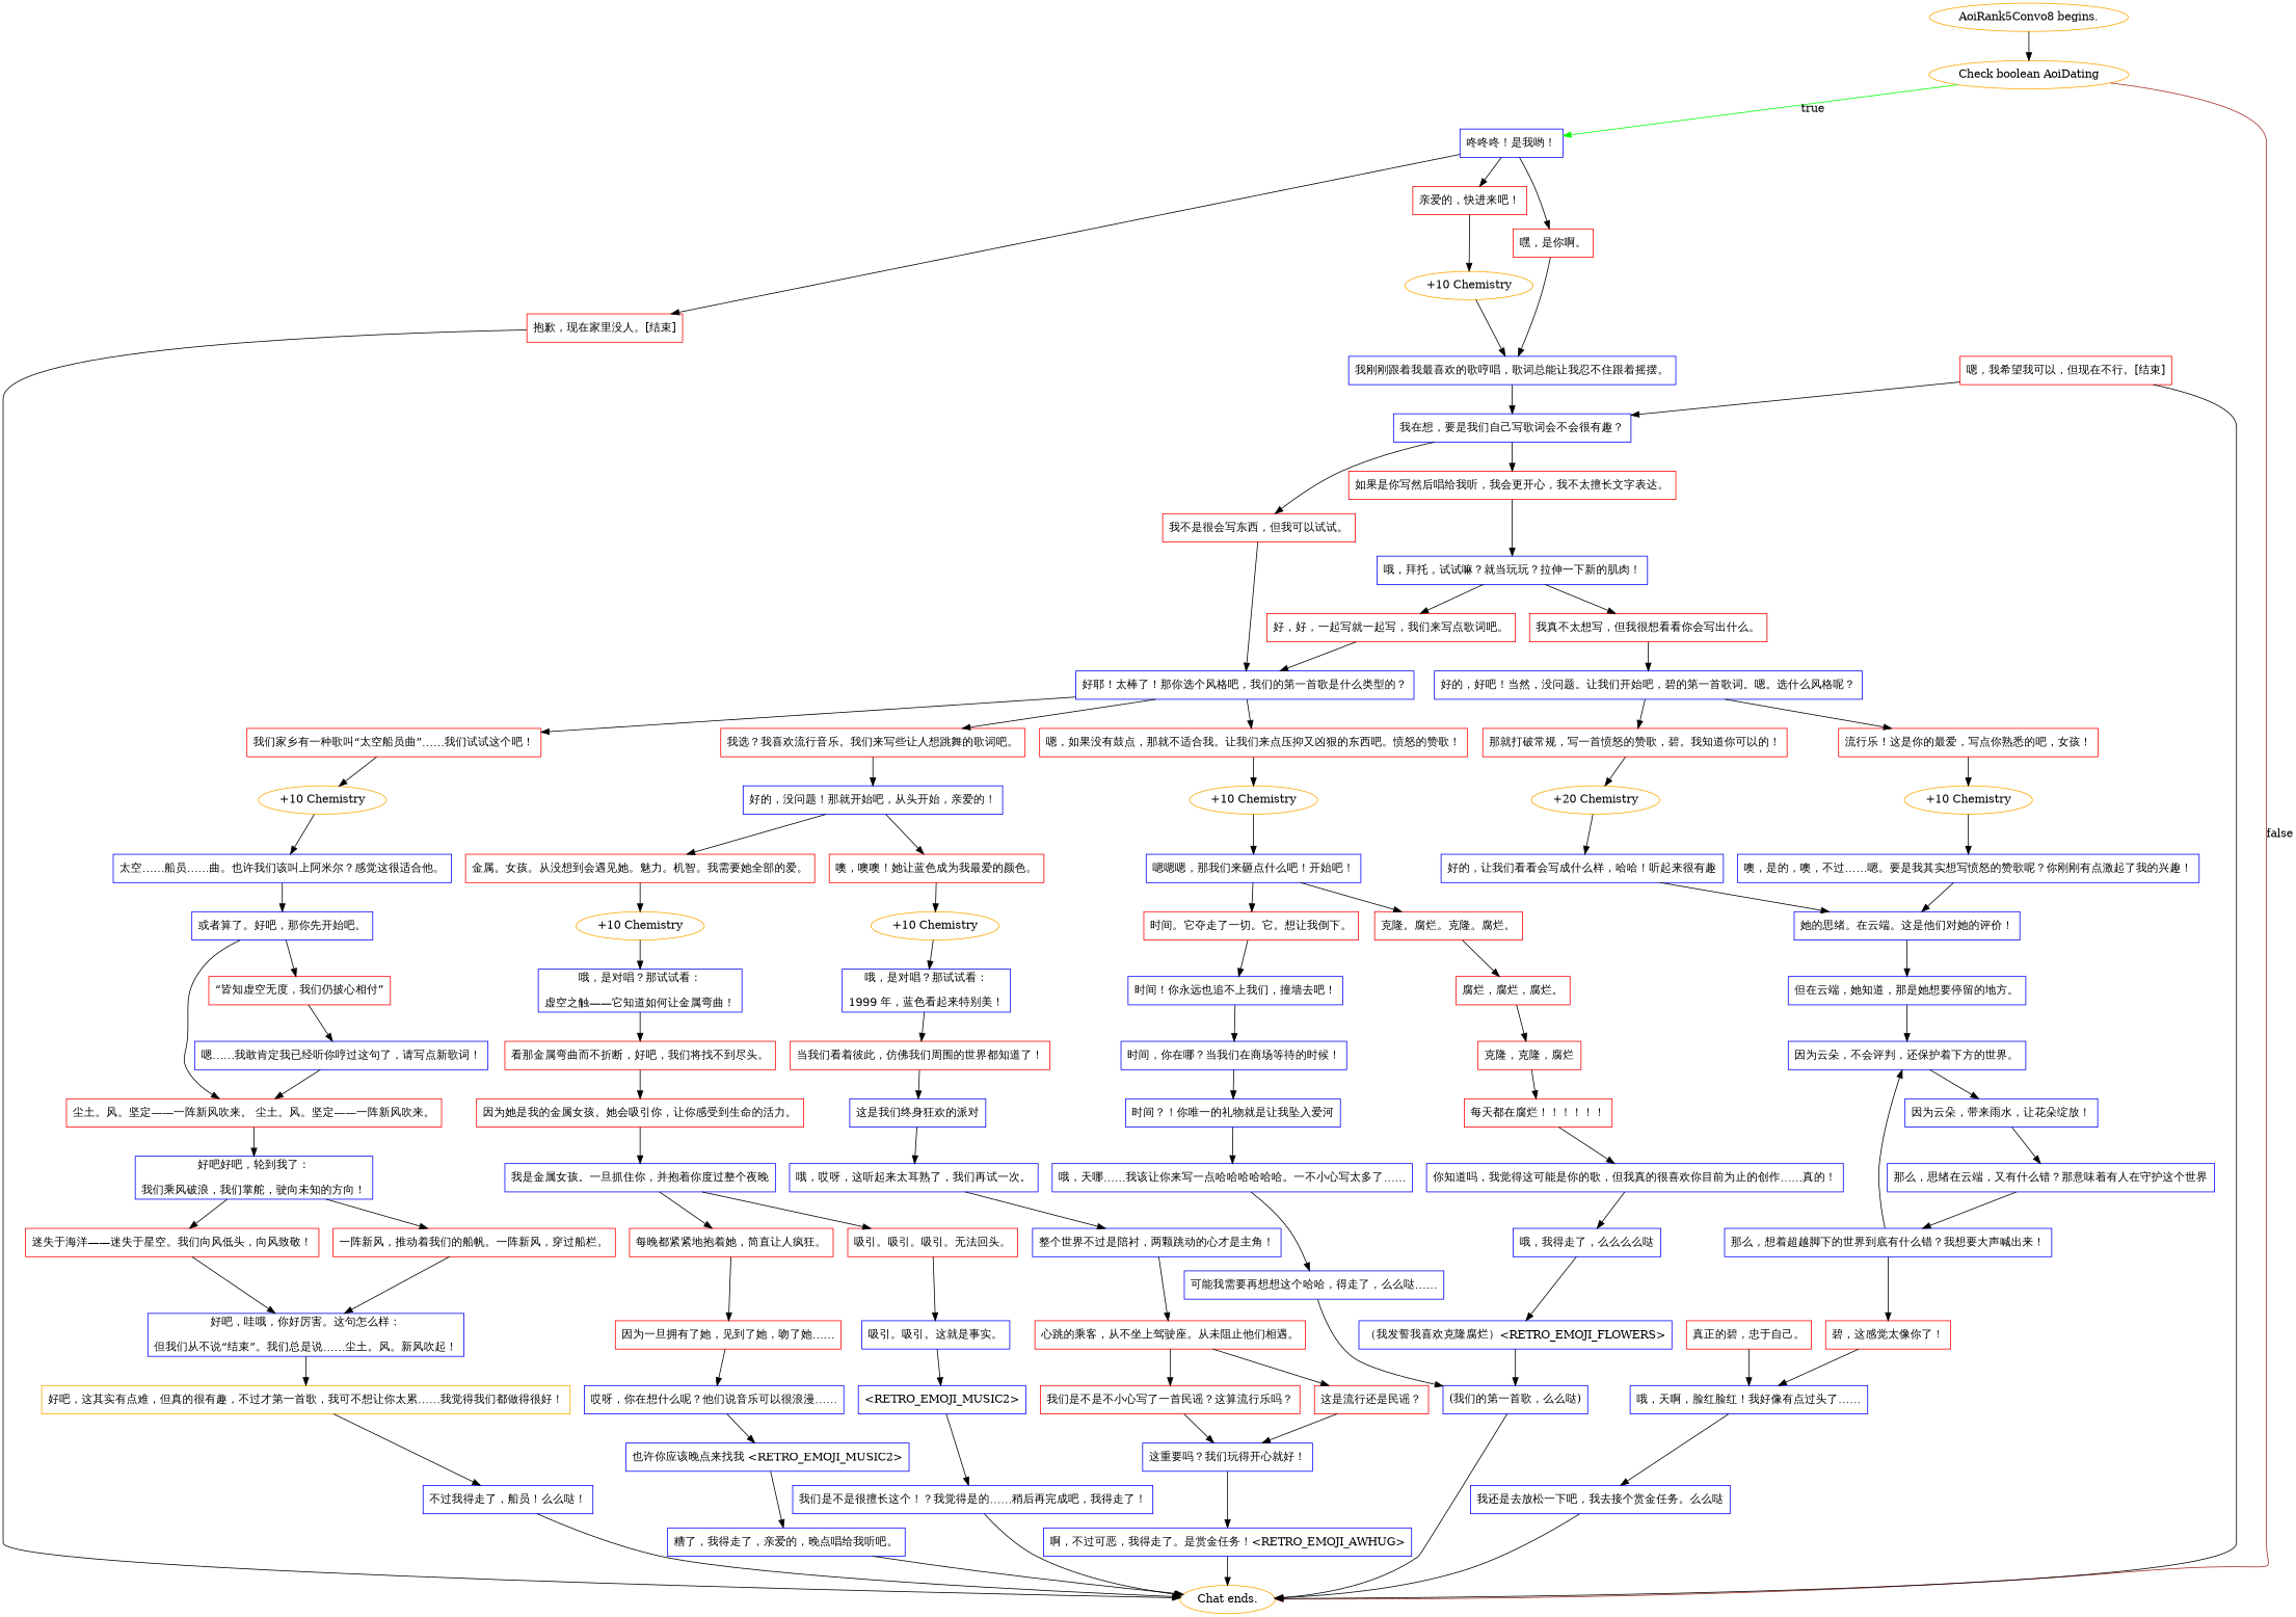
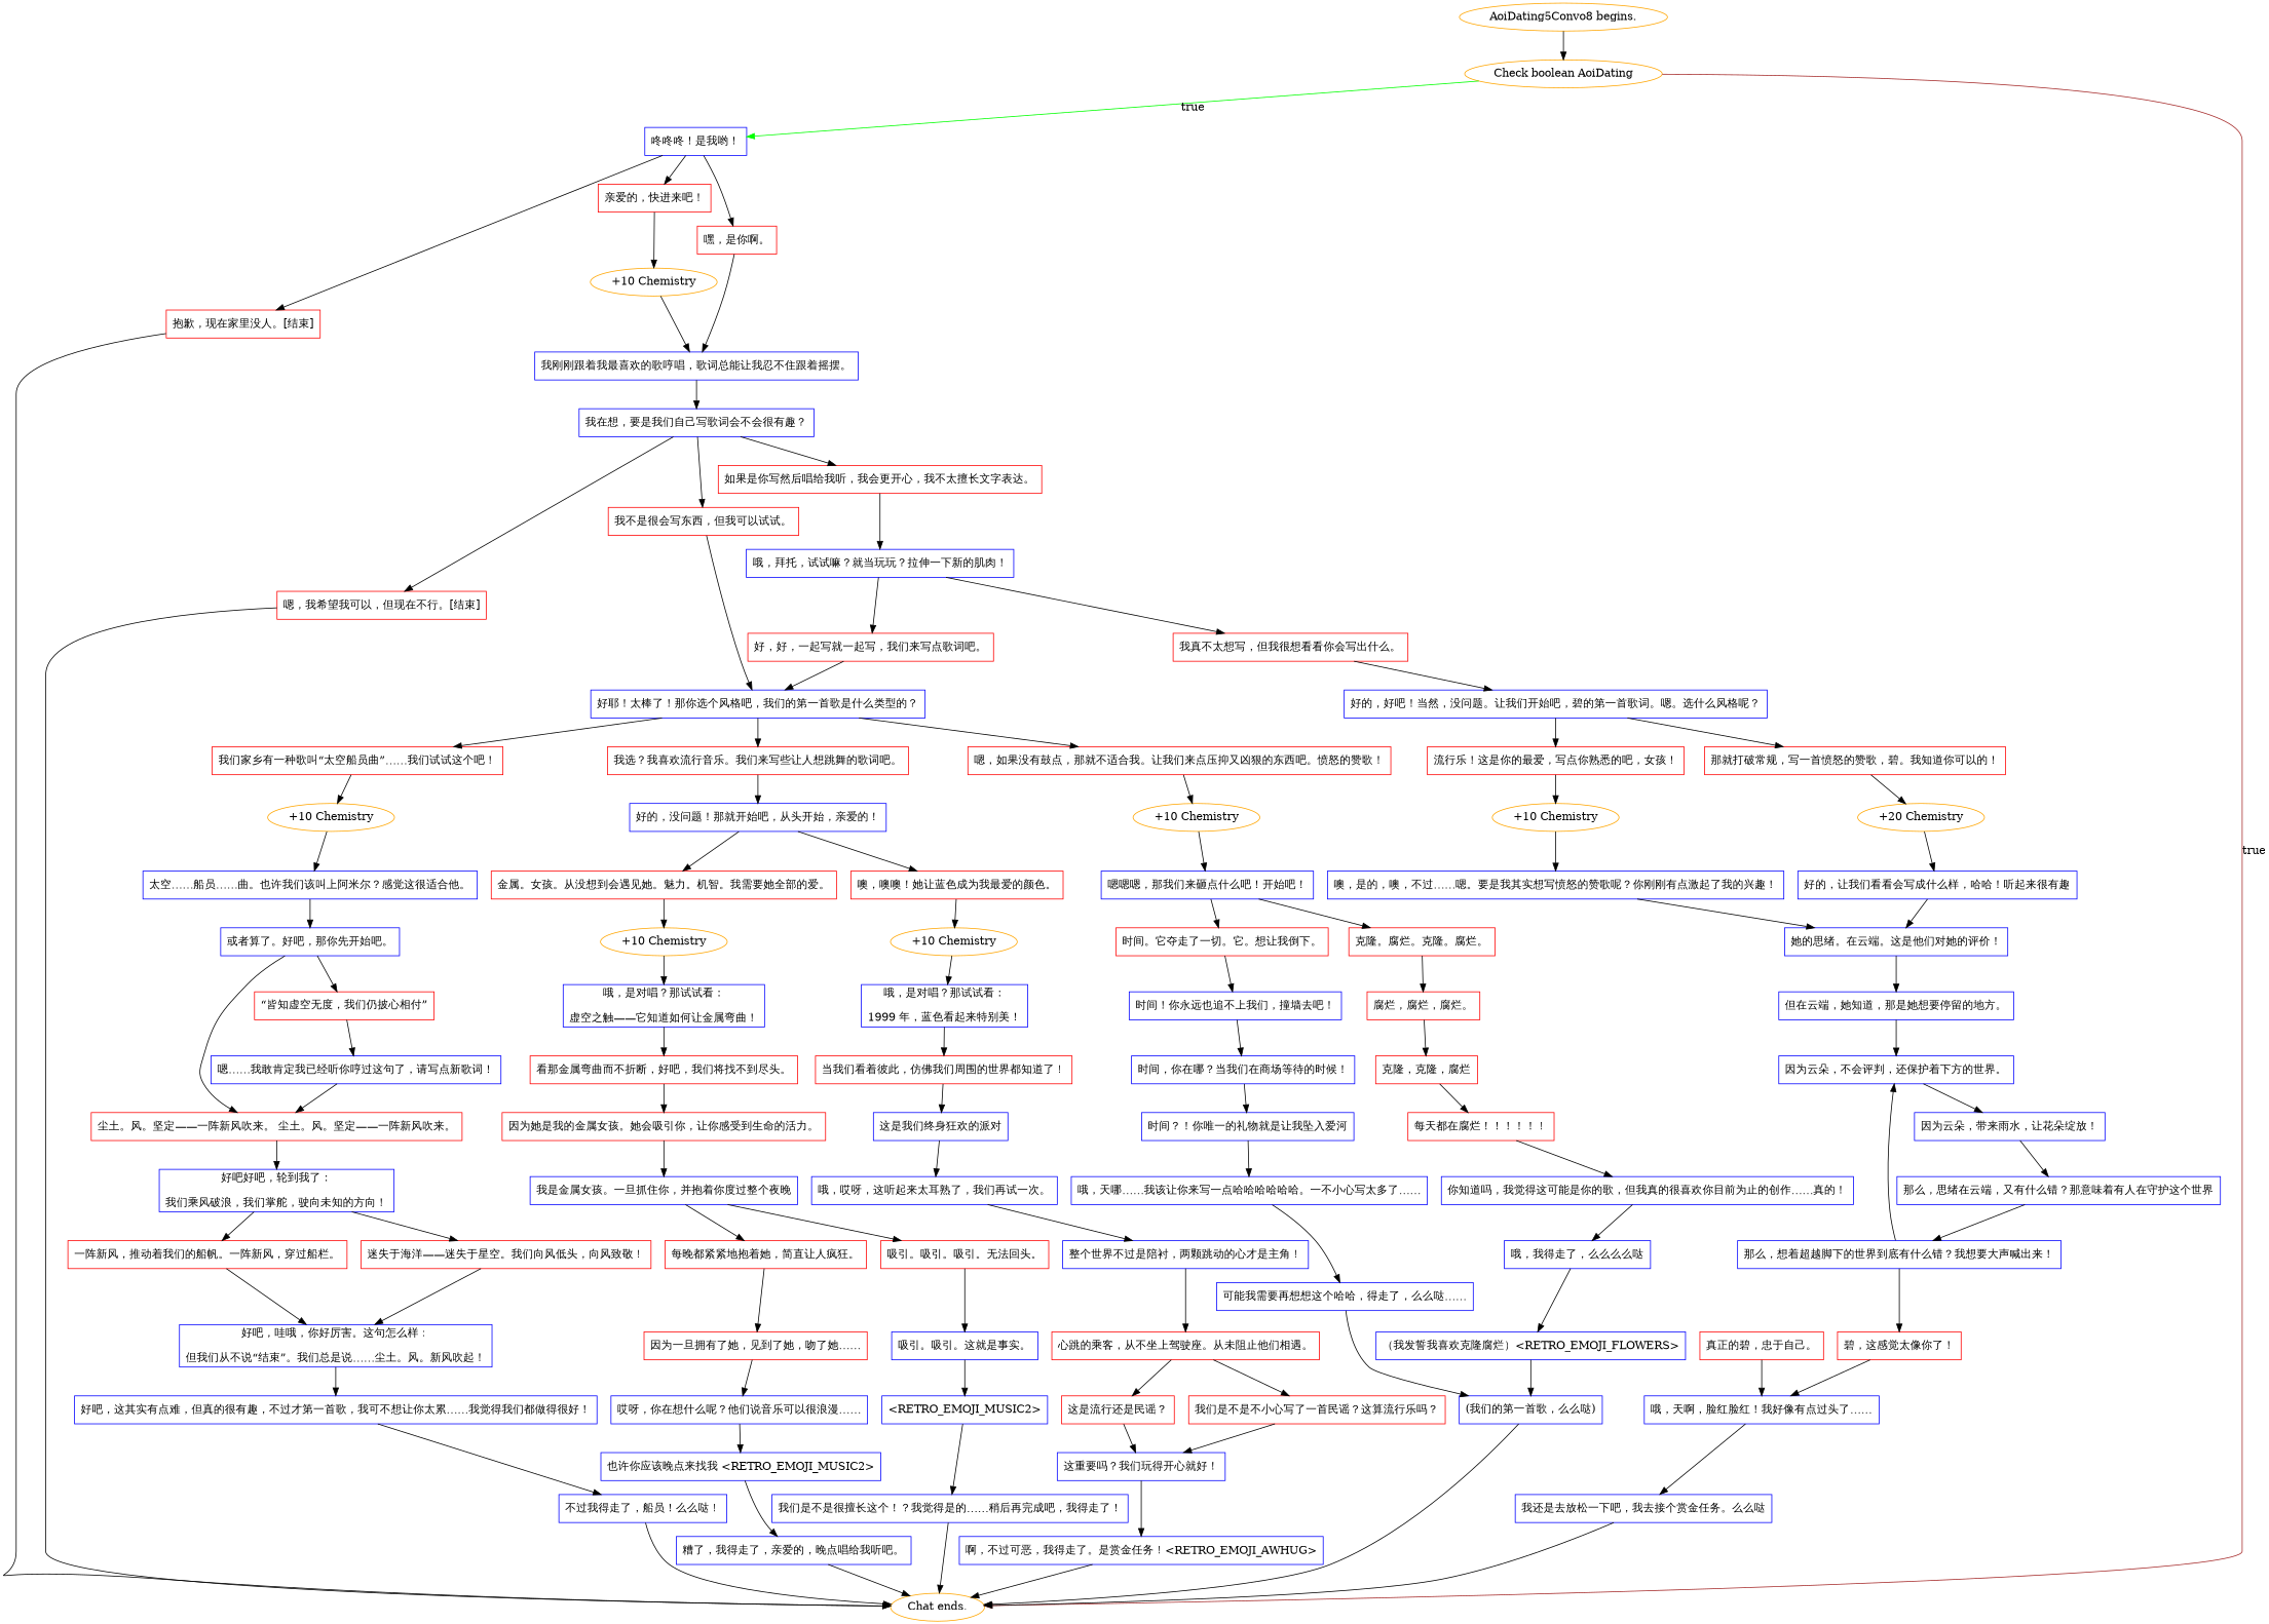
  digraph {
    node [color=blue shape=box]
-   "AoiRank5Convo8 begins." [color=orange shape=""]
+   "AoiRank5Convo8 begins." [color=orange label="AoiDating5Convo8 begins." shape=""]
    n2 [color=orange label="Check boolean AoiDating" shape=""]
    n3 [label="咚咚咚！是我哟！"]
    "Chat ends." [color=orange shape=""]
    n5 [color=red label="嘿，是你啊。"]
    n6 [color=red label="亲爱的，快进来吧！"]
    n7 [color=red label="抱歉，现在家里没人。[结束]"]
    n8 [label="我刚刚跟着我最喜欢的歌哼唱，歌词总能让我忍不住跟着摇摆。"]
    n9 [color=orange label="+10 Chemistry" shape=""]
    n10 [label="我在想，要是我们自己写歌词会不会很有趣？"]
    n11 [color=red label="我不是很会写东西，但我可以试试。"]
    n12 [color=red label="如果是你写然后唱给我听，我会更开心，我不太擅长文字表达。"]
    n13 [color=red label="嗯，我希望我可以，但现在不行。[结束]"]
    n14 [label="好耶！太棒了！那你选个风格吧，我们的第一首歌是什么类型的？"]
    n15 [label="哦，拜托，试试嘛？就当玩玩？拉伸一下新的肌肉！"]
    n16 [color=red label="我选？我喜欢流行音乐。我们来写些让人想跳舞的歌词吧。\n"]
    n17 [color=red label="嗯，如果没有鼓点，那就不适合我。让我们来点压抑又凶狠的东西吧。愤怒的赞歌！"]
    n18 [color=red label="我们家乡有一种歌叫“太空船员曲”……我们试试这个吧！"]
    n19 [color=red label="好，好，一起写就一起写，我们来写点歌词吧。"]
    n20 [color=red label="我真不太想写，但我很想看看你会写出什么。"]
    n21 [label="好的，没问题！那就开始吧，从头开始，亲爱的！"]
    n22 [color=orange label="+10 Chemistry" shape=""]
    n23 [color=orange label="+10 Chemistry" shape=""]
    n24 [label="好的，好吧！当然，没问题。让我们开始吧，碧的第一首歌词。嗯。选什么风格呢？"]
    n25 [color=red label="噢，噢噢！她让蓝色成为我最爱的颜色。"]
    n26 [color=red label="金属。女孩。从没想到会遇见她。魅力。机智。我需要她全部的爱。"]
    n27 [label="嗯嗯嗯，那我们来砸点什么吧！开始吧！"]
    n28 [label="太空……船员……曲。也许我们该叫上阿米尔？感觉这很适合他。"]
    n29 [color=red label="流行乐！这是你的最爱，写点你熟悉的吧，女孩！"]
    n30 [color=red label="那就打破常规，写一首愤怒的赞歌，碧。我知道你可以的！"]
    n31 [color=orange label="+10 Chemistry" shape=""]
    n32 [color=orange label="+10 Chemistry" shape=""]
    n33 [color=red label="时间。它夺走了一切。它。想让我倒下。"]
    n34 [color=red label="克隆。腐烂。克隆。腐烂。"]
    n35 [label="或者算了。好吧，那你先开始吧。"]
    n36 [color=orange label="+10 Chemistry" shape=""]
    n37 [color=orange label="+20 Chemistry" shape=""]
    n38 [label="哦，是对唱？那试试看：\n\n1999 年，蓝色看起来特别美！"]
    n39 [label="哦，是对唱？那试试看：\n\n虚空之触——它知道如何让金属弯曲！"]
    n40 [label="时间！你永远也追不上我们，撞墙去吧！"]
    n41 [color=red label="腐烂，腐烂，腐烂。"]
    n42 [color=red label="“皆知虚空无度，我们仍披心相付”"]
    n43 [color=red label="尘土。风。坚定——一阵新风吹来。 尘土。风。坚定——一阵新风吹来。"]
    n44 [label="噢，是的，噢，不过……嗯。要是我其实想写愤怒的赞歌呢？你刚刚有点激起了我的兴趣！"]
    n45 [label="好的，让我们看看会写成什么样，哈哈！听起来很有趣"]
    n46 [color=red label="当我们看着彼此，仿佛我们周围的世界都知道了！"]
    n47 [color=red label="看那金属弯曲而不折断，好吧，我们将找不到尽头。"]
    n48 [label="时间，你在哪？当我们在商场等待的时候！"]
    n49 [color=red label="克隆，克隆，腐烂"]
    n50 [label="嗯……我敢肯定我已经听你哼过这句了，请写点新歌词！"]
    n51 [label="好吧好吧，轮到我了：\n\n我们乘风破浪，我们掌舵，驶向未知的方向！"]
    n52 [label="她的思绪。在云端。这是他们对她的评价！"]
    n53 [label="这是我们终身狂欢的派对"]
    n54 [color=red label="因为她是我的金属女孩。她会吸引你，让你感受到生命的活力。"]
    n55 [label="时间？！你唯一的礼物就是让我坠入爱河"]
    n56 [color=red label="每天都在腐烂！！！！！！"]
    n57 [color=red label="一阵新风，推动着我们的船帆。一阵新风，穿过船栏。"]
    n58 [color=red label="迷失于海洋——迷失于星空。我们向风低头，向风致敬！"]
    n59 [label="但在云端，她知道，那是她想要停留的地方。"]
    n60 [label="哦，哎呀，这听起来太耳熟了，我们再试一次。"]
    n61 [label="我是金属女孩。一旦抓住你，并抱着你度过整个夜晚"]
    n62 [label="哦，天哪……我该让你来写一点哈哈哈哈哈哈。一不小心写太多了……"]
    n63 [label="你知道吗，我觉得这可能是你的歌，但我真的很喜欢你目前为止的创作……真的！"]
    n64 [label="好吧，哇哦，你好厉害。这句怎么样：\n\n但我们从不说“结束”。我们总是说……尘土。风。新风吹起！"]
    n65 [label="因为云朵，不会评判，还保护着下方的世界。"]
    n66 [label="整个世界不过是陪衬，两颗跳动的心才是主角！"]
    n67 [color=red label="吸引。吸引。吸引。无法回头。"]
    n68 [color=red label="每晚都紧紧地抱着她，简直让人疯狂。"]
    n69 [label="可能我需要再想想这个哈哈，得走了，么么哒……"]
    n70 [label="哦，我得走了，么么么么哒"]
-   n71 [color=orange label="好吧，这其实有点难，但真的很有趣，不过才第一首歌，我可不想让你太累……我觉得我们都做得很好！"]
+   n71 [label="好吧，这其实有点难，但真的很有趣，不过才第一首歌，我可不想让你太累……我觉得我们都做得很好！"]
    n72 [label="因为云朵，带来雨水，让花朵绽放！"]
    n73 [color=red label="心跳的乘客，从不坐上驾驶座。从未阻止他们相遇。"]
    n74 [label="吸引。吸引。这就是事实。"]
    n75 [color=red label="因为一旦拥有了她，见到了她，吻了她……"]
    n76 [label="(我们的第一首歌，么么哒)"]
    n77 [label="（我发誓我喜欢克隆腐烂）<RETRO_EMOJI_FLOWERS>"]
    n78 [label="不过我得走了，船员！么么哒！"]
    n79 [label="那么，思绪在云端，又有什么错？那意味着有人在守护这个世界"]
    n80 [color=red label="这是流行还是民谣？"]
    n81 [color=red label="我们是不是不小心写了一首民谣？这算流行乐吗？"]
    n82 [label="<RETRO_EMOJI_MUSIC2>"]
    n83 [label="哎呀，你在想什么呢？他们说音乐可以很浪漫……"]
    n84 [label="那么，想着超越脚下的世界到底有什么错？我想要大声喊出来！"]
    n85 [label="这重要吗？我们玩得开心就好！"]
    n86 [label="我们是不是很擅长这个！？我觉得是的……稍后再完成吧，我得走了！"]
    n87 [label="也许你应该晚点来找我 <RETRO_EMOJI_MUSIC2>"]
    n88 [color=red label="碧，这感觉太像你了！"]
    n89 [label="啊，不过可恶，我得走了。是赏金任务！<RETRO_EMOJI_AWHUG>"]
    n90 [label="糟了，我得走了，亲爱的，晚点唱给我听吧。"]
    n91 [label="哦，天啊，脸红脸红！我好像有点过头了……"]
    n92 [color=red label="真正的碧，忠于自己。"]
    n93 [label="我还是去放松一下吧，我去接个赏金任务。么么哒"]
    "AoiRank5Convo8 begins." -> n2
    n2 -> n3 [color=green label=true]
-   n2 -> "Chat ends." [color=brown label=false]
+   n2 -> "Chat ends." [color=brown label=true]
    n3 -> n5
    n3 -> n6
    n3 -> n7
    n5 -> n8
    n6 -> n9
    n7 -> "Chat ends."
    n8 -> n10
    n9 -> n8
    n10 -> n11
    n10 -> n12
-   n13 -> n10
+   n10 -> n13
    n11 -> n14
    n12 -> n15
    n13 -> "Chat ends."
    n14 -> n16
    n14 -> n17
    n14 -> n18
    n15 -> n19
    n15 -> n20
    n16 -> n21
    n17 -> n22
    n18 -> n23
    n19 -> n14
    n20 -> n24
    n21 -> n25
    n21 -> n26
    n22 -> n27
    n23 -> n28
    n24 -> n29
    n24 -> n30
    n25 -> n31
    n26 -> n32
    n27 -> n33
    n27 -> n34
    n28 -> n35
    n29 -> n36
    n30 -> n37
    n31 -> n38
    n32 -> n39
    n33 -> n40
    n34 -> n41
    n35 -> n42
    n35 -> n43
    n36 -> n44
    n37 -> n45
    n38 -> n46
    n39 -> n47
    n40 -> n48
    n41 -> n49
    n42 -> n50
    n43 -> n51
    n44 -> n52
    n45 -> n52
    n46 -> n53
    n47 -> n54
    n48 -> n55
    n49 -> n56
    n50 -> n43
    n51 -> n57
    n51 -> n58
    n52 -> n59
    n53 -> n60
    n54 -> n61
    n55 -> n62
    n56 -> n63
    n57 -> n64
    n58 -> n64
    n59 -> n65
    n60 -> n66
    n61 -> n67
    n61 -> n68
    n62 -> n69
    n63 -> n70
    n64 -> n71
    n65 -> n72
    n66 -> n73
    n67 -> n74
    n68 -> n75
    n69 -> n76
    n70 -> n77
    n71 -> n78
    n72 -> n79
    n73 -> n80
    n73 -> n81
    n74 -> n82
    n75 -> n83
    n76 -> "Chat ends."
    n77 -> n76
    n78 -> "Chat ends."
    n79 -> n84
    n80 -> n85
    n81 -> n85
    n82 -> n86
    n83 -> n87
    n84 -> n65
    n84 -> n88
    n85 -> n89
    n86 -> "Chat ends."
    n87 -> n90
    n88 -> n91
    n89 -> "Chat ends."
    n90 -> "Chat ends."
    n91 -> n93
    n92 -> n91
    n93 -> "Chat ends."
  }
